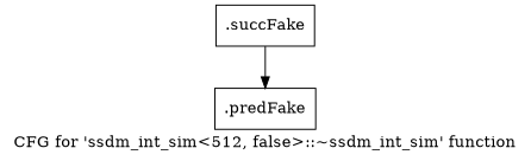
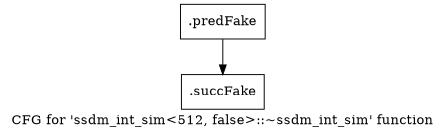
  digraph {
    label="CFG for 'ssdm_int_sim\<512, false\>::~ssdm_int_sim' function"
    node [shape=record]
    n1 [label="{.predFake}"]
    n2 [filename="/mnt/xilinx/Vitis_HLS/2021.2/include/ap_common.h" label="{.succFake}" linenumber=650]
-   n2 -> n1 [execusionnum=0 filename="/mnt/xilinx/Vitis_HLS/2021.2/include/ap_common.h"]
+   n1 -> n2 [execusionnum=0 filename="/mnt/xilinx/Vitis_HLS/2021.2/include/ap_common.h"]
  }
